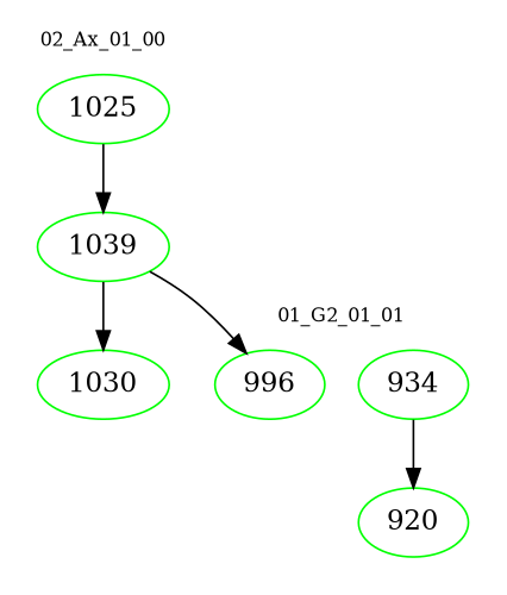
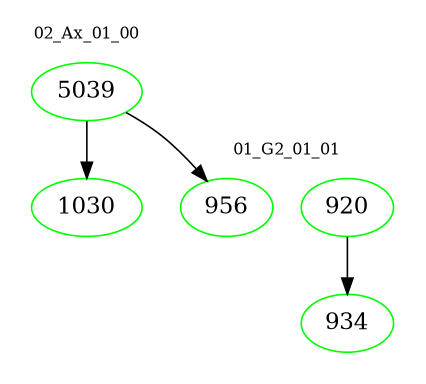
  digraph {
    node [color=green]
    edge [color=black]
-   n1 [label=1025]
    n2 [label=1030]
-   n3 [label=1039]
+   n3 [label=5039]
    n4 [label=934]
    n5 [label=920]
-   n6 [label=996]
+   n6 [label=956]
    subgraph cluster_1 {
      color=white
      fontsize=10
      label="02_Ax_01_00"
-     n1
      n2
      n3
    }
    subgraph cluster_2 {
      color=white
      fontsize=10
      label="01_G2_01_01"
      n4
      n5
      n6
    }
-   n1 -> n3
    n3 -> n2
    n3 -> n6
-   n4 -> n5
+   n5 -> n4
  }
